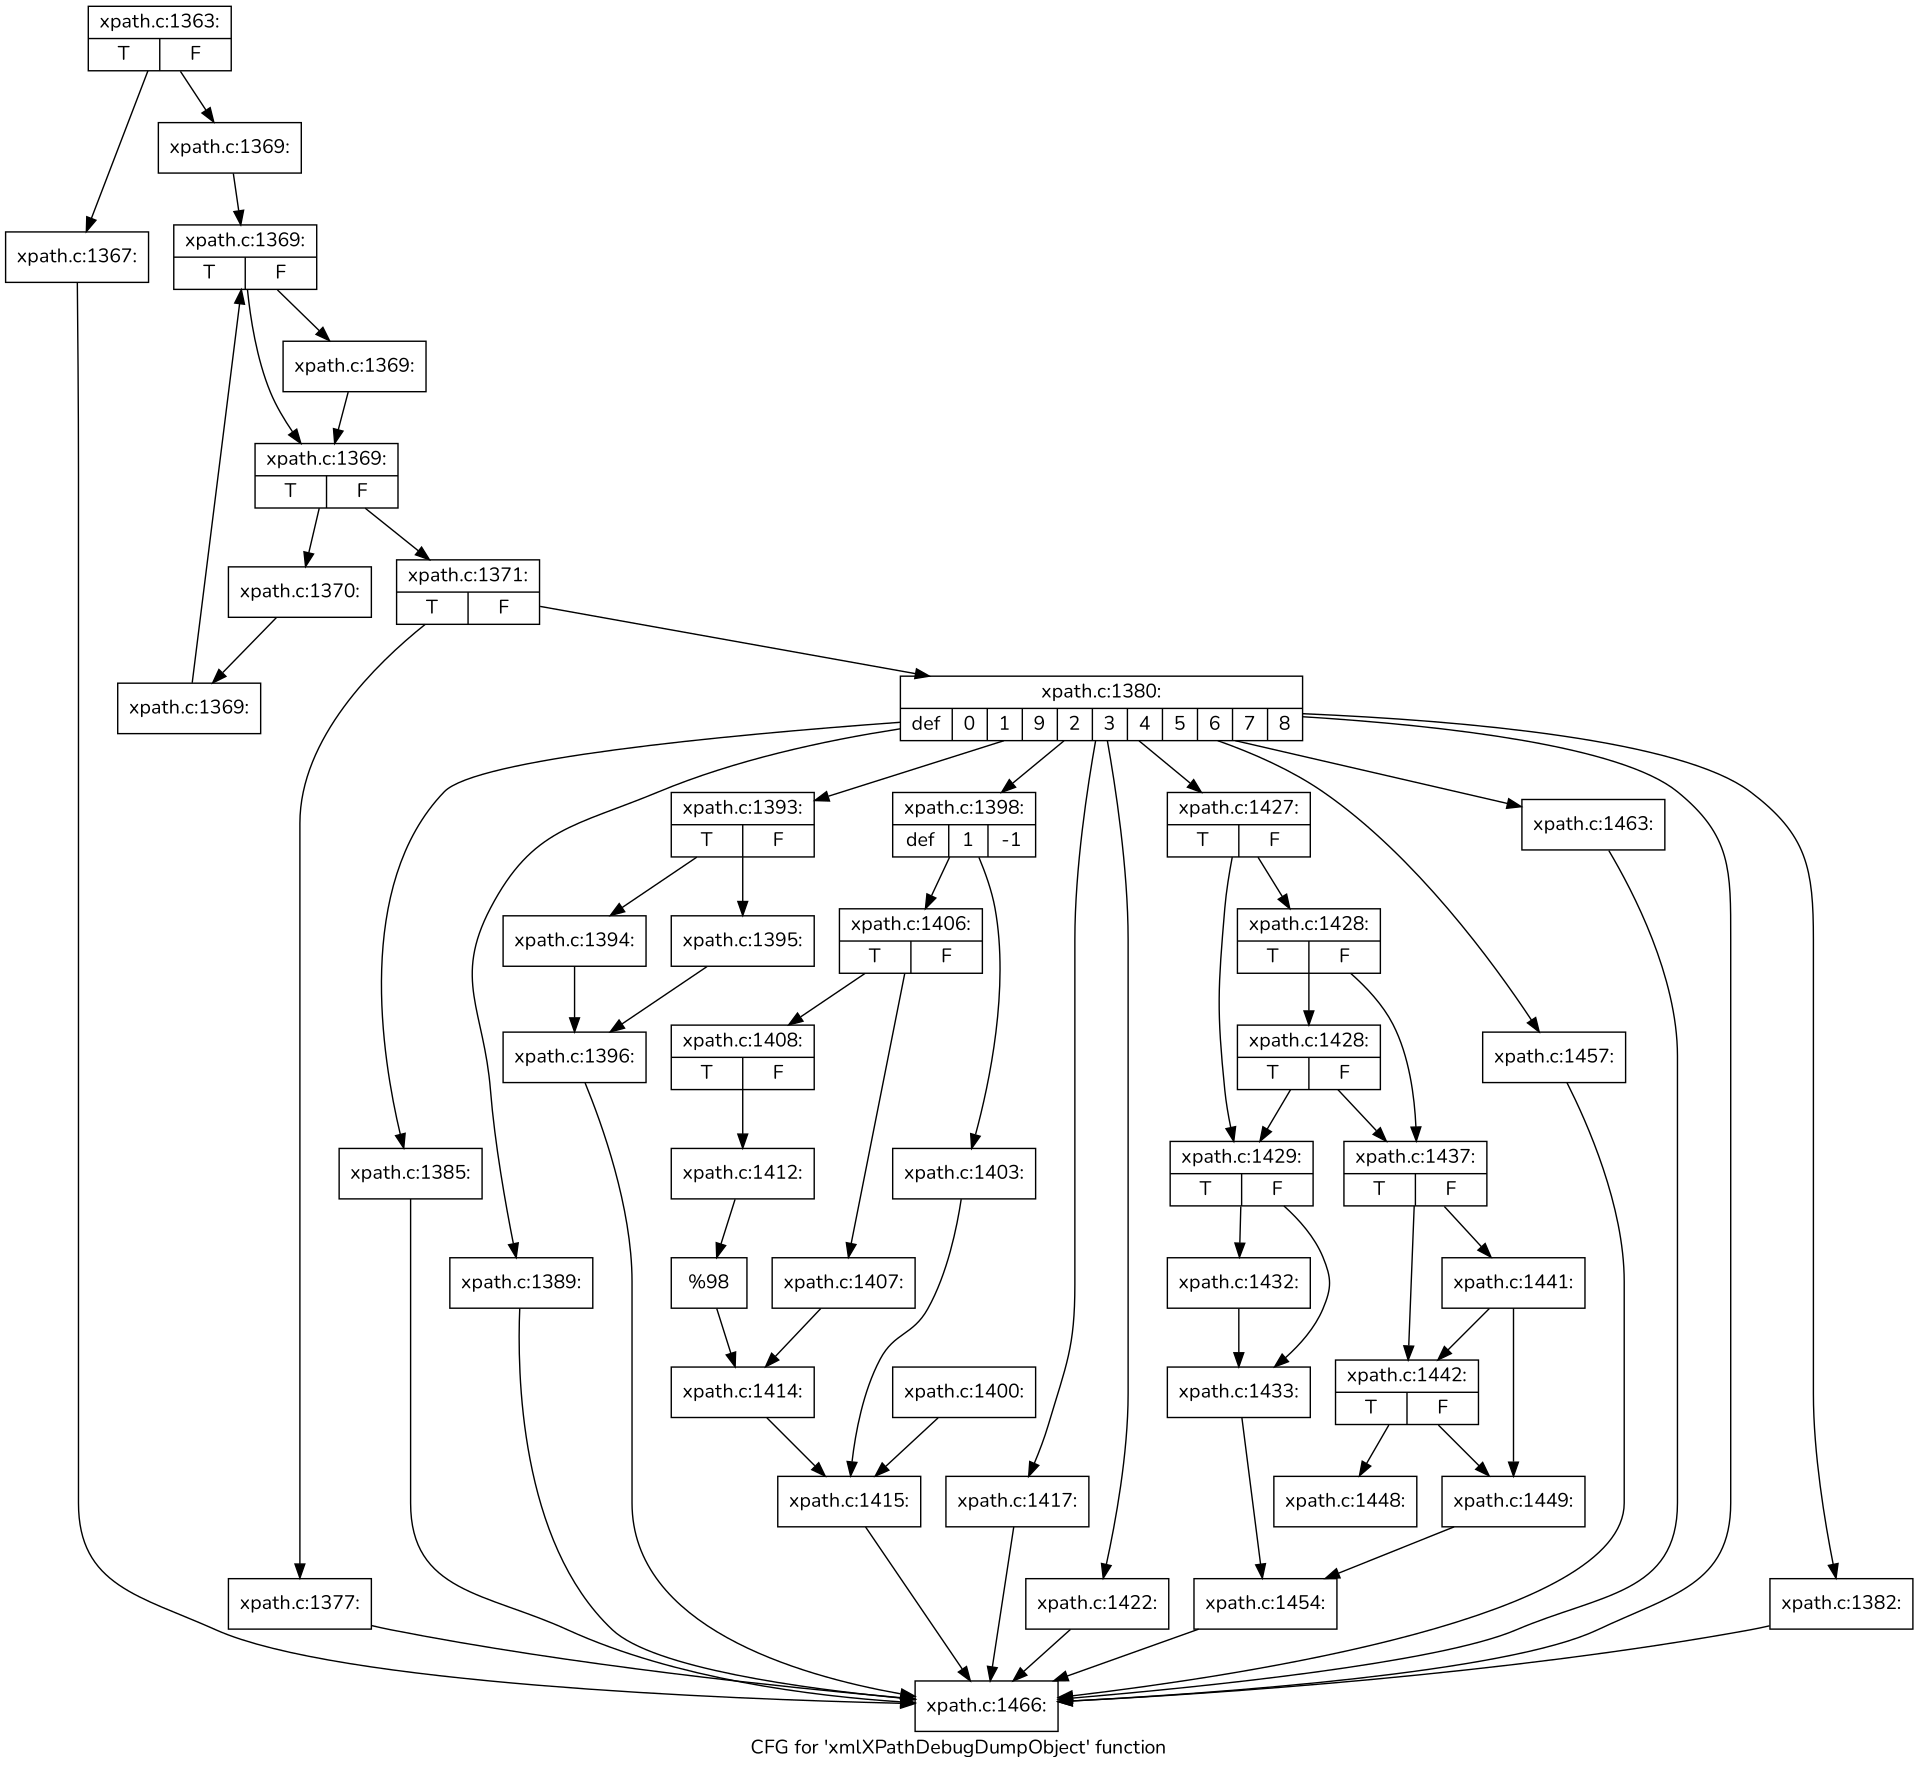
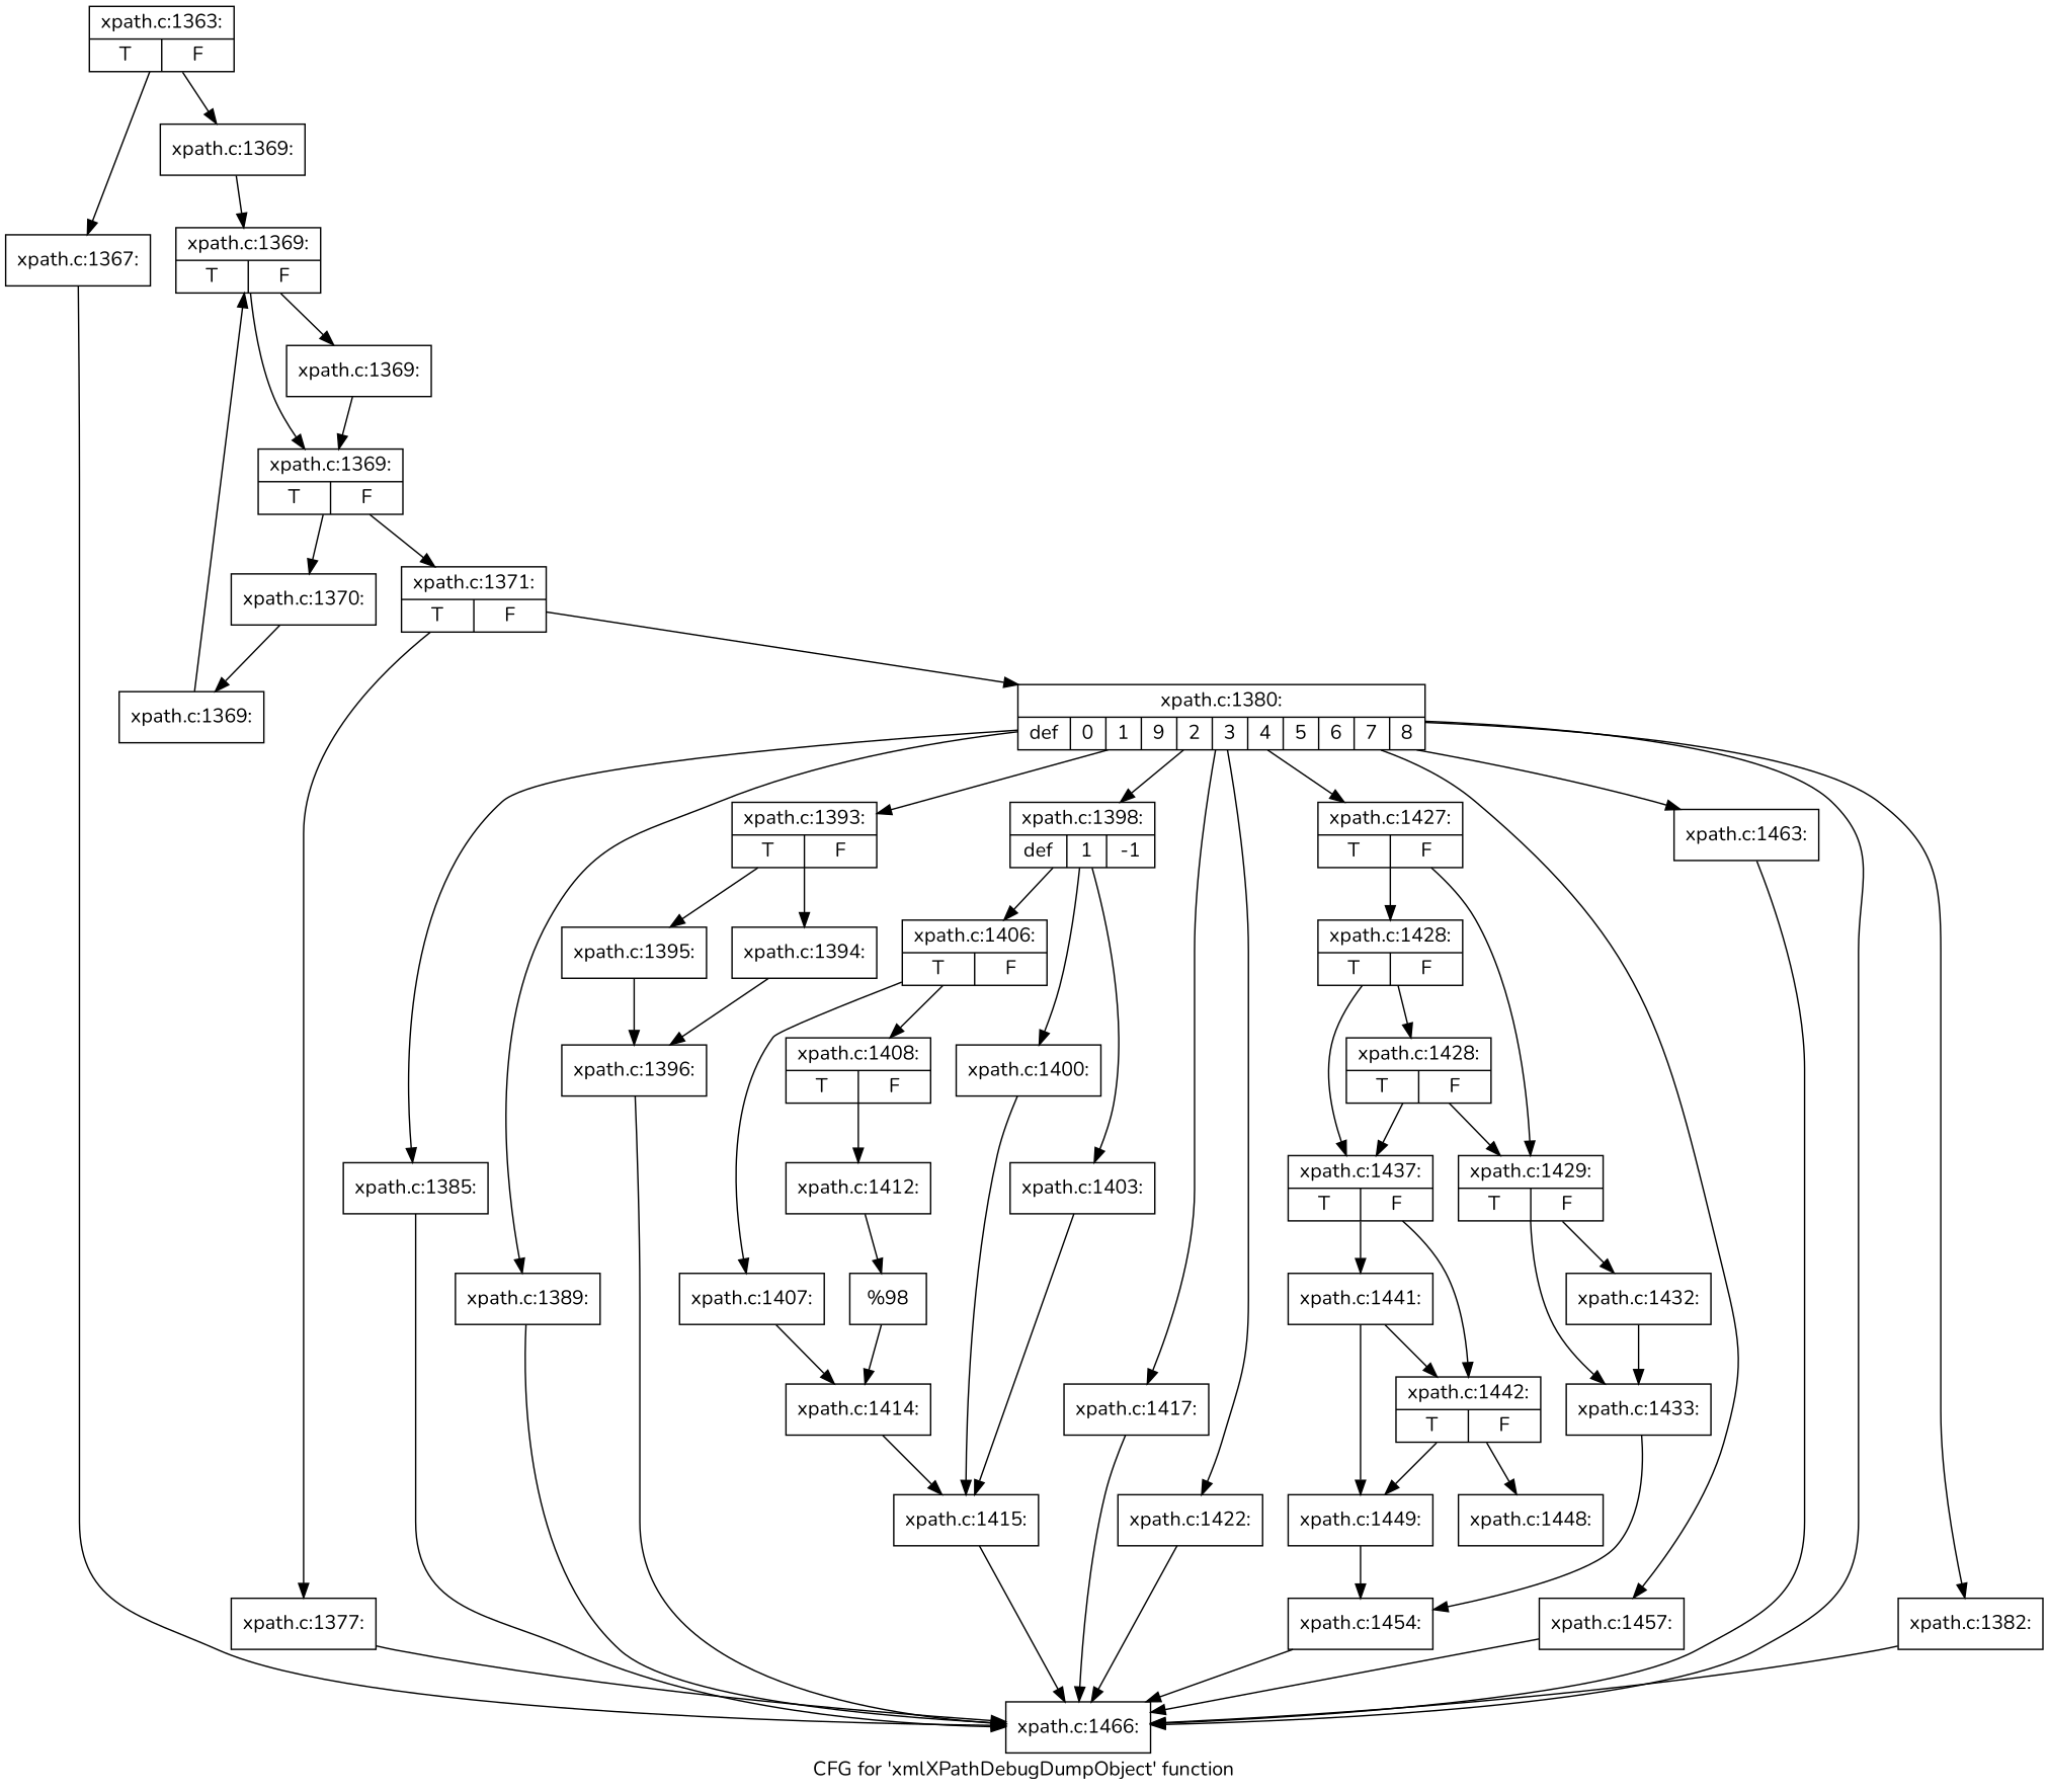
  digraph {
    fontname=Nunito
    label="CFG for 'xmlXPathDebugDumpObject' function"
    node [fontname=Nunito shape=record]
    edge [fontname=Nunito]
    n1 [label="{xpath.c:1363:|{<s0>T|<s1>F}}"]
    n2 [label="{xpath.c:1367:}"]
    n3 [label="{xpath.c:1369:}"]
    n4 [label="{xpath.c:1466:}"]
    n5 [label="{xpath.c:1369:|{<s0>T|<s1>F}}"]
    n6 [label="{xpath.c:1369:}"]
    n7 [label="{xpath.c:1369:|{<s0>T|<s1>F}}"]
    n8 [label="{xpath.c:1370:}"]
    n9 [label="{xpath.c:1371:|{<s0>T|<s1>F}}"]
    n10 [label="{xpath.c:1369:}"]
    n11 [label="{xpath.c:1377:}"]
    n12 [label="{xpath.c:1380:|{<s0>def|<s1>0|<s2>1|<s3>9|<s4>2|<s5>3|<s6>4|<s7>5|<s8>6|<s9>7|<s10>8}}"]
    n13 [label="{xpath.c:1382:}"]
    n14 [label="{xpath.c:1385:}"]
    n15 [label="{xpath.c:1389:}"]
    n16 [label="{xpath.c:1393:|{<s0>T|<s1>F}}"]
    n17 [label="{xpath.c:1398:|{<s0>def|<s1>1|<s2>-1}}"]
    n18 [label="{xpath.c:1417:}"]
    n19 [label="{xpath.c:1422:}"]
    n20 [label="{xpath.c:1427:|{<s0>T|<s1>F}}"]
    n21 [label="{xpath.c:1457:}"]
    n22 [label="{xpath.c:1463:}"]
    n23 [label="{xpath.c:1394:}"]
    n24 [label="{xpath.c:1395:}"]
    n25 [label="{xpath.c:1406:|{<s0>T|<s1>F}}"]
    n26 [label="{xpath.c:1400:}"]
    n27 [label="{xpath.c:1403:}"]
    n28 [label="{xpath.c:1429:|{<s0>T|<s1>F}}"]
    n29 [label="{xpath.c:1428:|{<s0>T|<s1>F}}"]
    n30 [label="{xpath.c:1396:}"]
    n31 [label="{xpath.c:1407:}"]
    n32 [label="{xpath.c:1408:|{<s0>T|<s1>F}}"]
    n33 [label="{xpath.c:1415:}"]
    n34 [label="{xpath.c:1432:}"]
    n35 [label="{xpath.c:1433:}"]
    n36 [label="{xpath.c:1428:|{<s0>T|<s1>F}}"]
    n37 [label="{xpath.c:1437:|{<s0>T|<s1>F}}"]
    n38 [label="{xpath.c:1414:}"]
    n39 [label="{xpath.c:1412:}"]
    n40 [label="{%98}"]
    n41 [label="{xpath.c:1454:}"]
    n42 [label="{xpath.c:1441:}"]
    n43 [label="{xpath.c:1442:|{<s0>T|<s1>F}}"]
    n44 [label="{xpath.c:1449:}"]
    n45 [label="{xpath.c:1448:}"]
    n1 -> n2
    n1 -> n3
    n2 -> n4
    n3 -> n5
    n5 -> n6
    n5 -> n7
    n6 -> n7
    n7 -> n8
    n7 -> n9
    n8 -> n10
    n9 -> n11
    n9 -> n12
    n10 -> n5
    n11 -> n4
    n12 -> n4
    n12 -> n13
    n12 -> n14
    n12 -> n15
    n12 -> n16
    n12 -> n17
    n12 -> n18
    n12 -> n19
    n12 -> n20
    n12 -> n21
    n12 -> n22
    n13 -> n4
    n14 -> n4
    n15 -> n4
    n16 -> n23
    n16 -> n24
    n17 -> n25
+   n17 -> n26
    n17 -> n27
    n18 -> n4
    n19 -> n4
    n20 -> n28
    n20 -> n29
    n21 -> n4
    n22 -> n4
    n23 -> n30
    n24 -> n30
    n25 -> n31
    n25 -> n32
    n26 -> n33
    n27 -> n33
    n28 -> n34
    n28 -> n35
    n29 -> n36
    n29 -> n37
    n30 -> n4
    n31 -> n38
    n32 -> n39
    n33 -> n4
    n34 -> n35
    n35 -> n41
    n36 -> n28
    n36 -> n37
    n37 -> n42
    n37 -> n43
    n38 -> n33
    n39 -> n40
    n40 -> n38
    n41 -> n4
    n42 -> n43
    n42 -> n44
    n43 -> n44
    n43 -> n45
    n44 -> n41
  }
